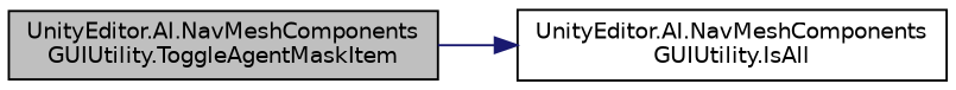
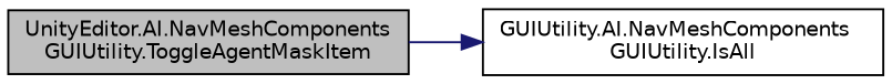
  digraph {
    rankdir=LR
    node [color=black fontname=Helvetica fontsize=10 shape=record style=filled]
    n1 [fillcolor=grey75 fontcolor=black height=0.2 label="UnityEditor.AI.NavMeshComponents\lGUIUtility.ToggleAgentMaskItem" width=0.4]
-   n2 [fillcolor=white height=0.2 label="UnityEditor.AI.NavMeshComponents\lGUIUtility.IsAll" width=0.4]
+   n2 [fillcolor=white height=0.2 label="GUIUtility.AI.NavMeshComponents\lGUIUtility.IsAll" width=0.4]
    n1 -> n2 [color=midnightblue fontname=Helvetica fontsize=10 labelfontname=Helvetica labelfontsize=10 style=solid]
  }
